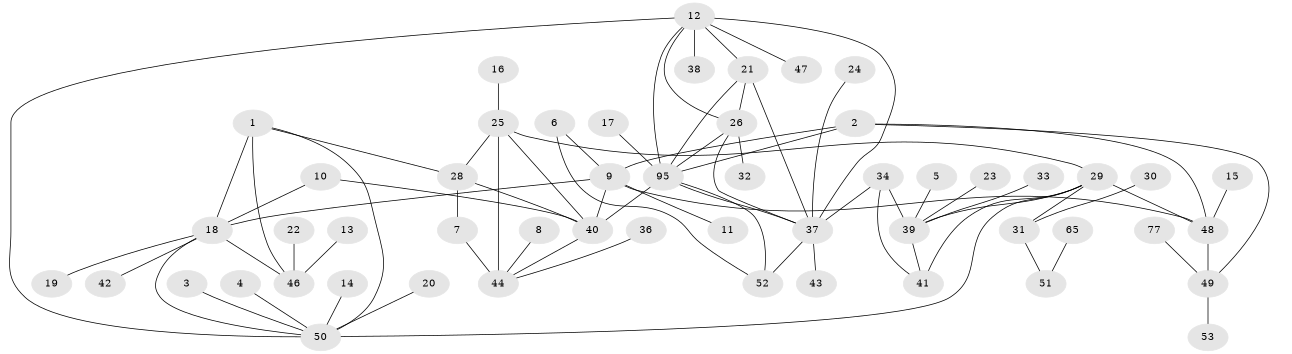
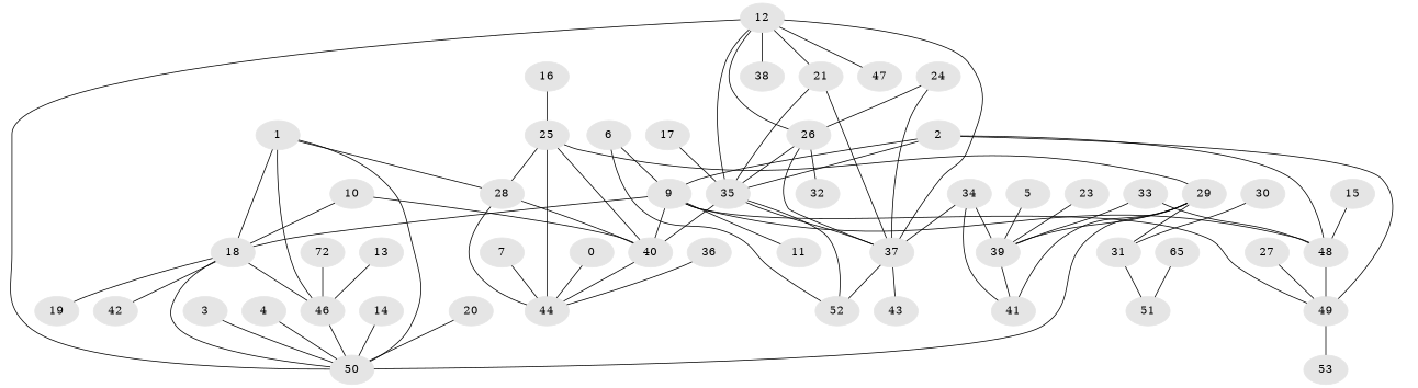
  graph {
    node [color=gray90 style=filled]
    edge [weight=1.0]
    1
    18
    28
    46
    50
    19
    42
    44
    40
    2
    9
-   35 [label=95]
+   35
    48
    49
    11
    52
    37
    53
    3
    4
    5
    39
    41
    6
    7
-   8
+   8 [label=0]
    10
    12
    21
    26
    38
    47
    32
    43
    13
    14
    15
    16
    25
    29
    17
    20
-   22
+   22 [label=72]
    23
    24
    31
-   27 [label=77]
+   27
    51
    34
    30
    33
    36
    n53 [label=65]
    1 -- 18 [weight=2.0]
    1 -- 28
    1 -- 46 [weight=2.0]
    1 -- 50 [weight=2.0]
    18 -- 46
    18 -- 50
    18 -- 19
    18 -- 42
-   28 -- 7 [weight=2.0]
+   28 -- 44 [weight=2.0]
    28 -- 40
+   46 -- 50
    40 -- 44 [weight=2.0]
    2 -- 9
    2 -- 35
    2 -- 48 [weight=2.0]
    2 -- 49
    9 -- 18
    9 -- 40
    9 -- 48 [weight=2.0]
+   9 -- 49
    9 -- 11
    35 -- 40
    35 -- 52
    35 -- 37
    48 -- 49 [weight=2.0]
    49 -- 53
    37 -- 52
    37 -- 43
    3 -- 50
    4 -- 50
    5 -- 39
    39 -- 41
    6 -- 9
    6 -- 52
    7 -- 44
    8 -- 44
    10 -- 18
    10 -- 40
    12 -- 50
    12 -- 35
    12 -- 37
    12 -- 21
    12 -- 26
    12 -- 38
    12 -- 47
    21 -- 35
    21 -- 37
-   21 -- 26
+   24 -- 26
    26 -- 35
    26 -- 37
    26 -- 32
    13 -- 46
    14 -- 50
    15 -- 48
    16 -- 25
    25 -- 28
    25 -- 44 [weight=2.0]
    25 -- 40
    25 -- 29
    29 -- 50
-   29 -- 48 [weight=3.0]
+   33 -- 48 [weight=3.0]
    29 -- 39 [weight=2.0]
    29 -- 41 [weight=2.0]
    29 -- 31
    17 -- 35
    20 -- 50
    22 -- 46
    23 -- 39
    24 -- 37
    31 -- 51
    27 -- 49
    34 -- 37
    34 -- 39
    34 -- 41
    30 -- 31
    33 -- 39
    36 -- 44
    n53 -- 51
  }
